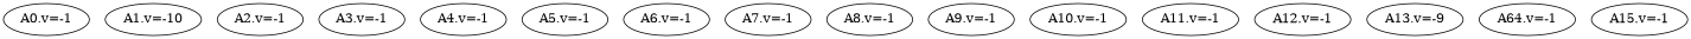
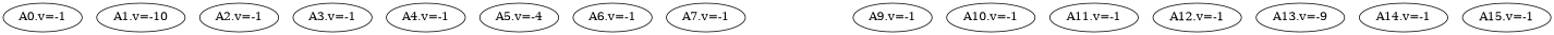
  digraph {
    n1 [label="A0.v=-1"]
    n2 [label="A1.v=-10"]
    n3 [label="A2.v=-1"]
    n4 [label="A3.v=-1"]
    n5 [label="A4.v=-1"]
-   n6 [label="A5.v=-1"]
+   n6 [label="A5.v=-4"]
    n7 [label="A6.v=-1"]
    n8 [label="A7.v=-1"]
-   n9 [label="A8.v=-1"]
    n10 [label="A9.v=-1"]
    n11 [label="A10.v=-1"]
    n12 [label="A11.v=-1"]
    n13 [label="A12.v=-1"]
    n14 [label="A13.v=-9"]
-   n15 [label="A64.v=-1"]
+   n15 [label="A14.v=-1"]
    n16 [label="A15.v=-1"]
  }
